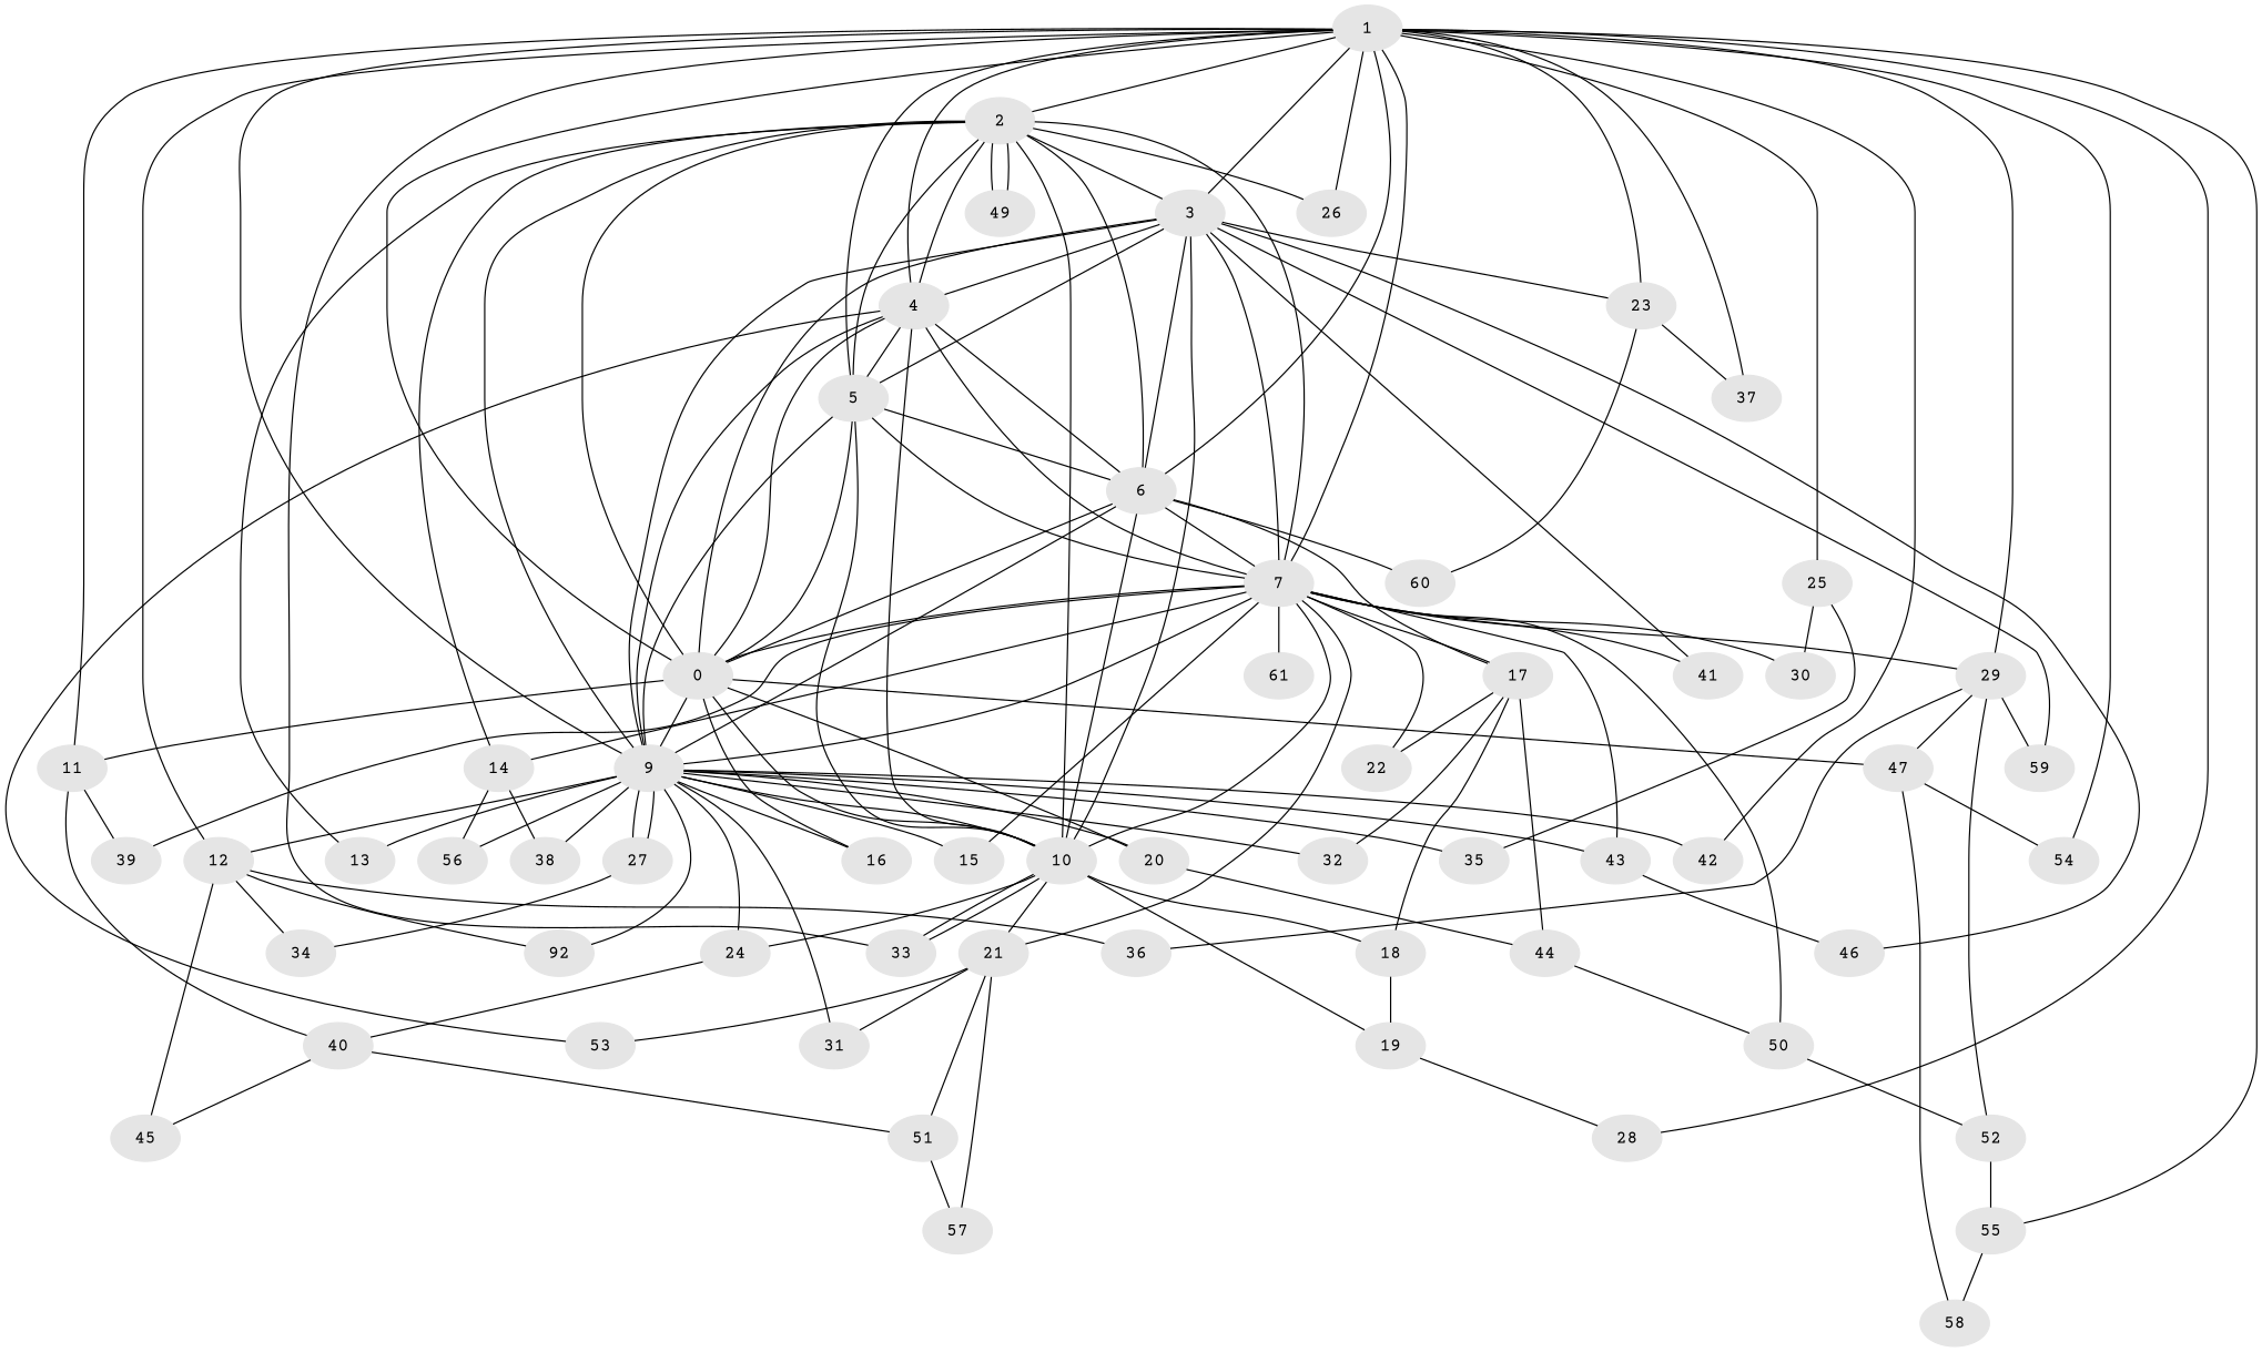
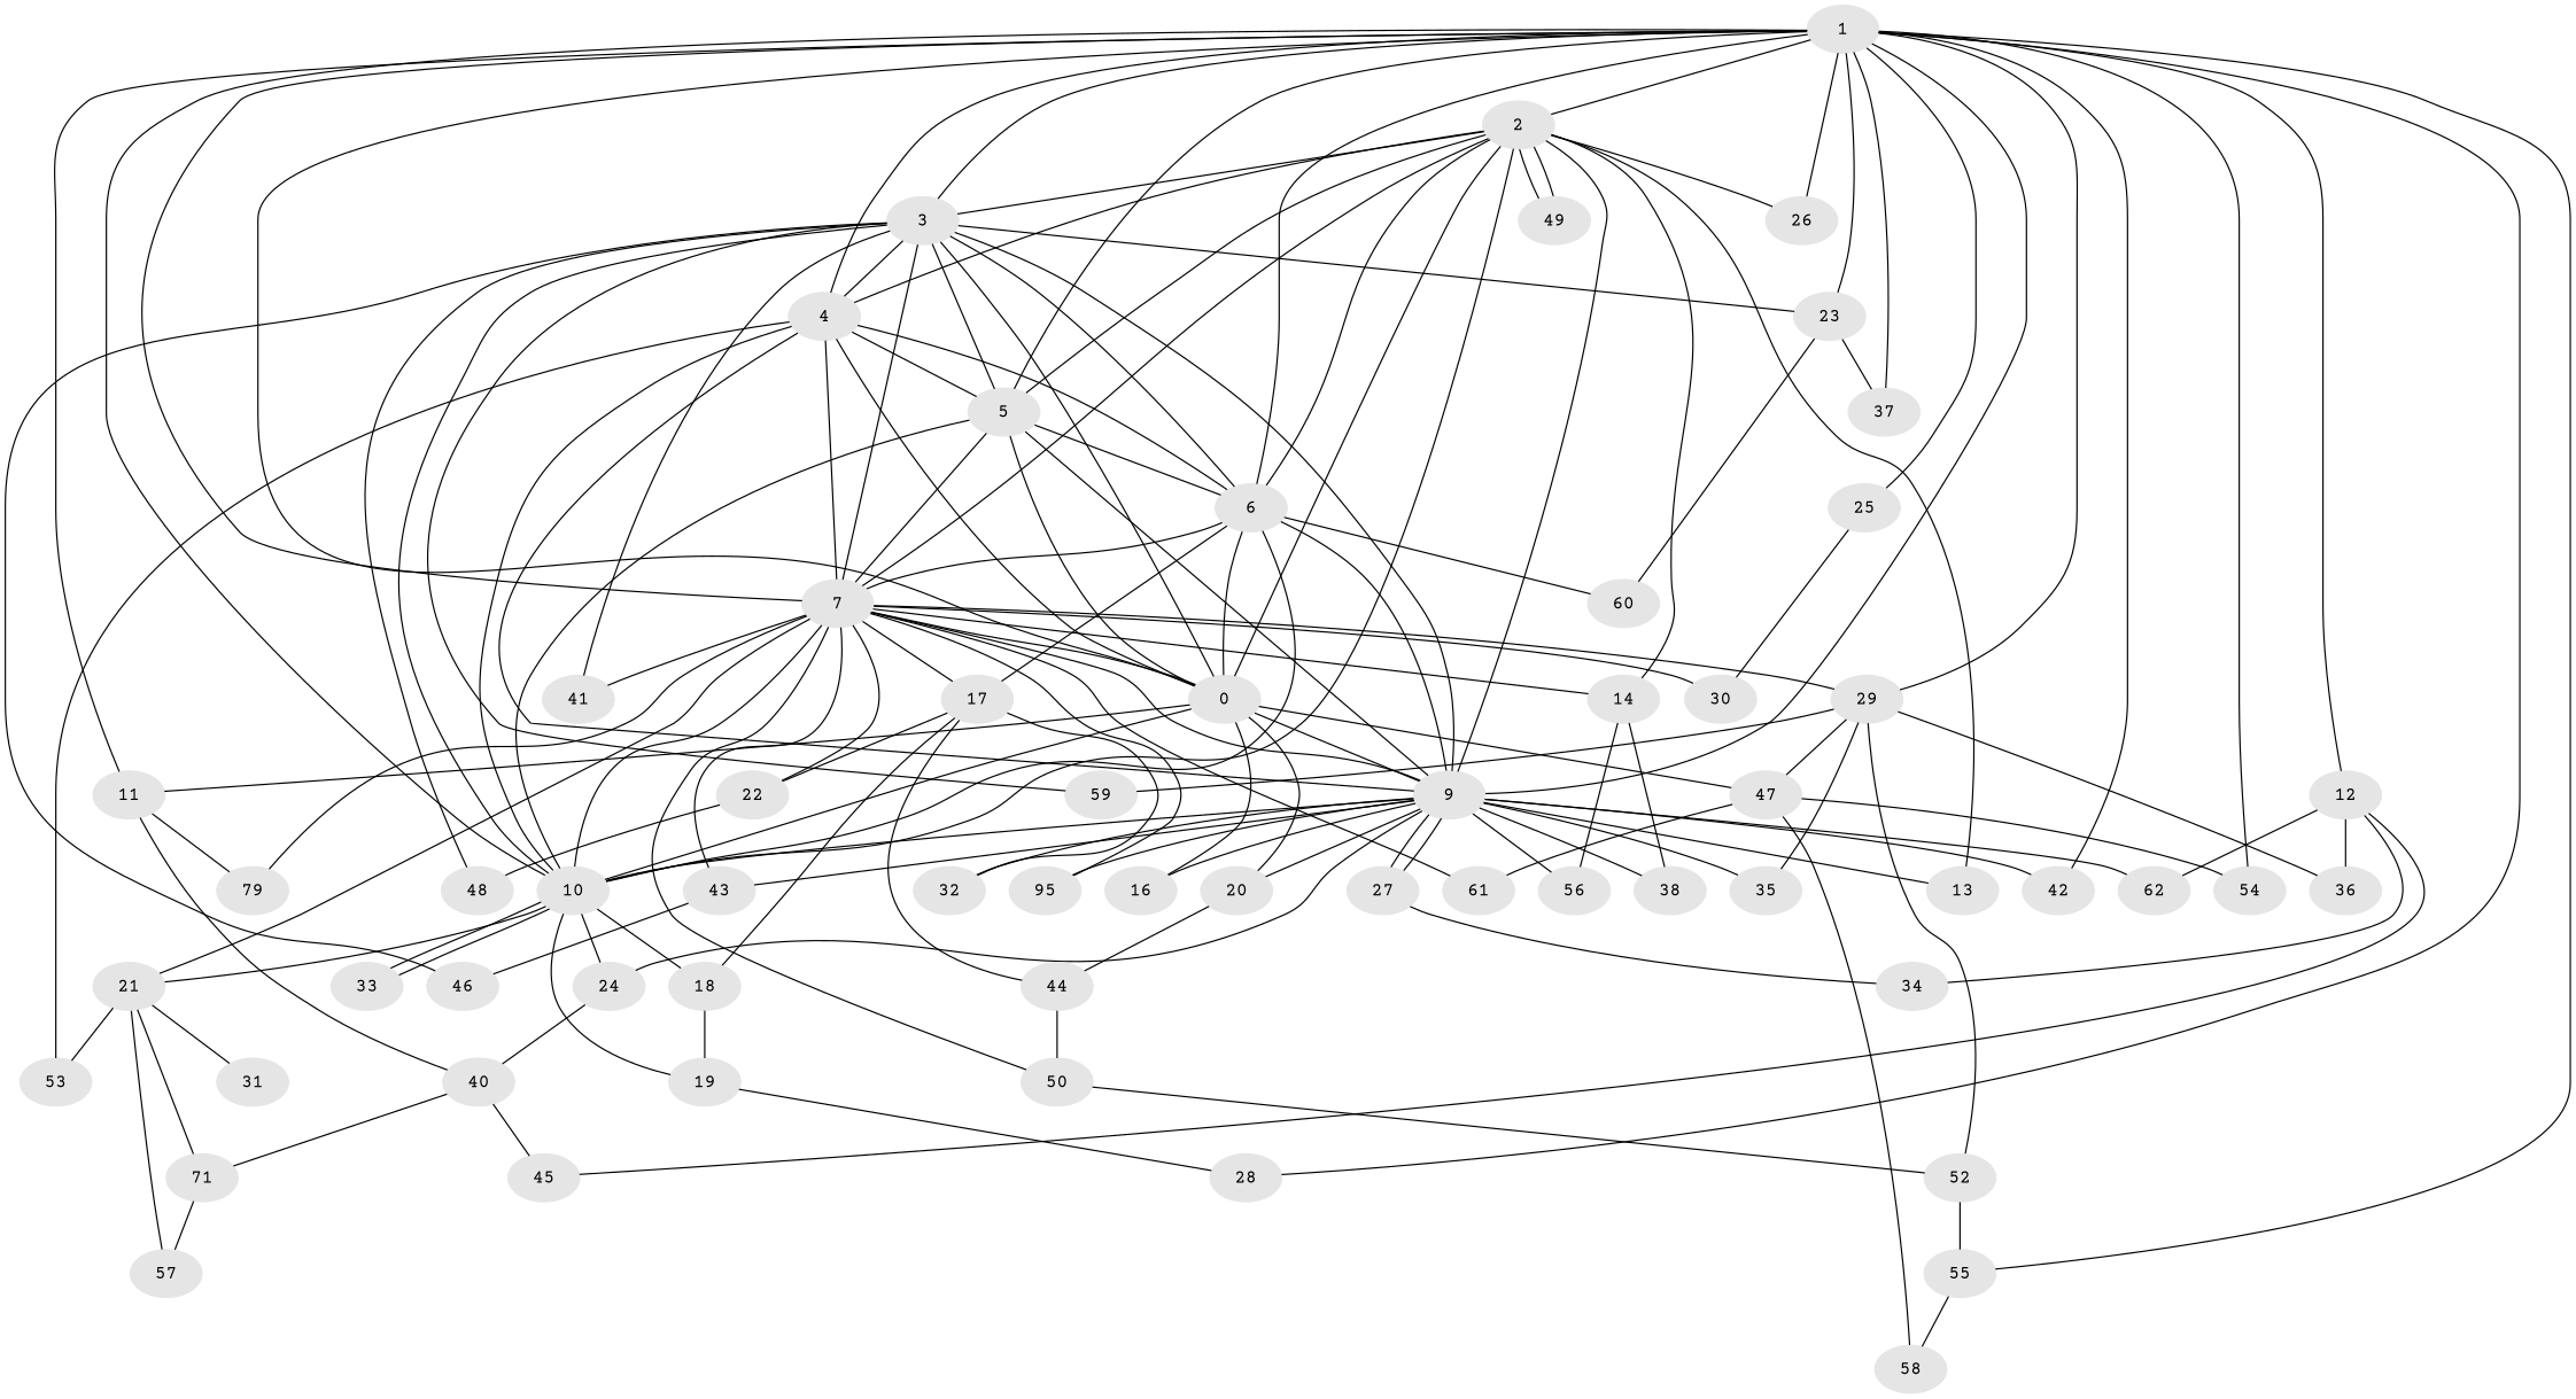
  graph {
    fontname="Courier Prime"
    node [color=gray90 fontname="Courier Prime" style=filled]
    edge [fontname="Courier Prime"]
    1
    2
    3
    4
    5
    6
    7
    n8 [label=0]
    9
    10
    11
    12
    23
    25
    26
    28
    29
    37
    42
    54
    55
    13
    14
    49
    41
    46
+   48
    59
    53
    17
    60
-   15
+   15 [label=95]
    21
    22
    30
-   39
+   39 [label=79]
    43
    50
    61
    16
    20
    47
    24
    27
    31
    32
    35
    38
    56
-   62 [label=92]
+   62
    18
    19
    33
    40
    34
    36
    45
    52
    58
    44
-   51
+   51 [label=71]
    57
    1 -- 2
    1 -- 3
    1 -- 4
    1 -- 5
    1 -- 6
    1 -- 7
    1 -- n8
    1 -- 9
-   1 -- 33
+   1 -- 10
    1 -- 11
    1 -- 12
    1 -- 23
    1 -- 25
    1 -- 26
    1 -- 28
    1 -- 29
    1 -- 37
    1 -- 42
    1 -- 54
    1 -- 55
    2 -- 3
    2 -- 4
    2 -- 5
    2 -- 6
    2 -- 7
    2 -- n8
    2 -- 9
    2 -- 10
    2 -- 26
    2 -- 13
    2 -- 14
    2 -- 49
    2 -- 49
    3 -- 4
    3 -- 5
    3 -- 6
    3 -- 7
    3 -- n8
    3 -- 9
    3 -- 10
    3 -- 23
    3 -- 41
    3 -- 46
+   3 -- 48
    3 -- 59
    4 -- 5
    4 -- 6
    4 -- 7
    4 -- n8
    4 -- 9
    4 -- 10
    4 -- 53
    5 -- 6
    5 -- 7
    5 -- n8
    5 -- 9
    5 -- 10
    6 -- 7
    6 -- n8
    6 -- 9
    6 -- 10
    6 -- 17
    6 -- 60
    7 -- n8
    7 -- 9
    7 -- 10
    7 -- 29
    7 -- 14
    7 -- 41
    7 -- 17
    7 -- 15
    7 -- 21
    7 -- 22
    7 -- 30
    7 -- 39
    7 -- 43
    7 -- 50
    7 -- 61
    n8 -- 9
    n8 -- 10
    n8 -- 11
    n8 -- 16
    n8 -- 20
    n8 -- 47
    9 -- 10
-   9 -- 12
    9 -- 42
    9 -- 13
    9 -- 15
    9 -- 43
    9 -- 16
    9 -- 20
    9 -- 24
    9 -- 27
    9 -- 27
-   9 -- 31
    9 -- 32
    9 -- 35
    9 -- 38
    9 -- 56
    9 -- 62
    10 -- 21
    10 -- 24
    10 -- 18
    10 -- 19
    10 -- 33
    10 -- 33
    11 -- 39
    11 -- 40
    12 -- 62
    12 -- 34
    12 -- 36
    12 -- 45
    23 -- 37
    23 -- 60
    25 -- 30
-   25 -- 35
+   29 -- 35
    29 -- 59
    29 -- 47
    29 -- 36
    29 -- 52
    55 -- 58
    14 -- 38
    14 -- 56
    17 -- 22
    17 -- 32
    17 -- 18
    17 -- 44
    21 -- 53
    21 -- 31
    21 -- 51
    21 -- 57
+   22 -- 48
    43 -- 46
    50 -- 52
    20 -- 44
    47 -- 54
+   47 -- 61
    47 -- 58
    24 -- 40
    27 -- 34
    18 -- 19
    19 -- 28
    40 -- 45
    40 -- 51
    52 -- 55
    44 -- 50
    51 -- 57
  }
